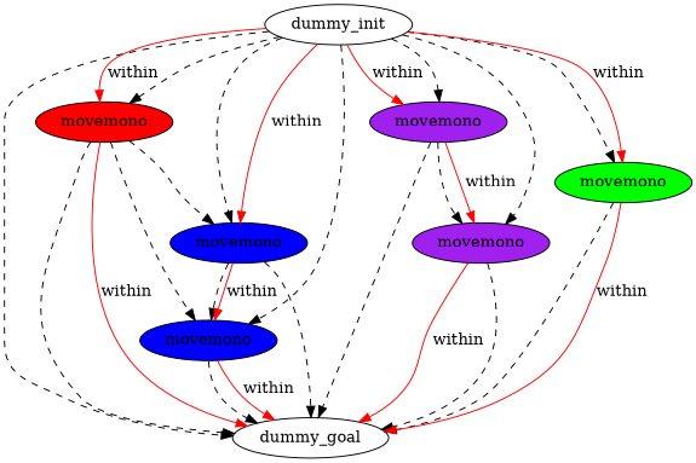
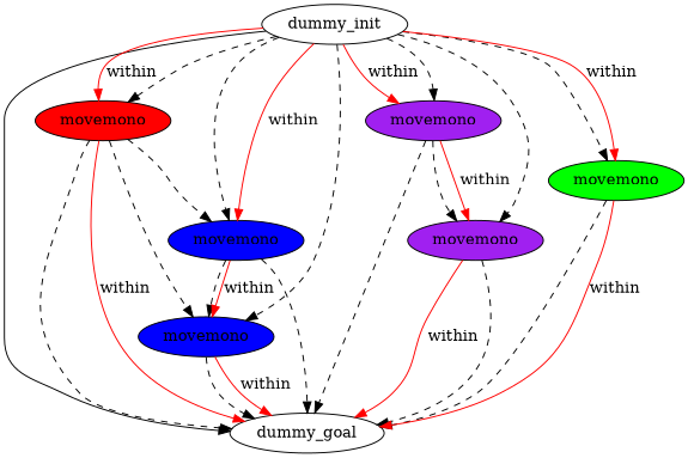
  digraph {
    node [fillcolor=white style=filled]
    edge [color=black style=dashed]
    n1 [label=dummy_init]
    n2 [label=dummy_goal]
    n3 [fillcolor=blue label=movemono]
    n4 [fillcolor=purple label=movemono]
    n5 [fillcolor=purple label=movemono]
    n6 [fillcolor=red label=movemono]
    n7 [fillcolor=green label=movemono]
    n8 [fillcolor=blue label=movemono]
-   n1 -> n2
+   n1 -> n2 [style=solid]
    n1 -> n3
    n1 -> n4
    n1 -> n5
    n1 -> n5 [color=red label=within style=""]
    n1 -> n6
    n1 -> n6 [color=red label=within style=""]
    n1 -> n7
    n1 -> n7 [color=red label=within style=""]
    n1 -> n8
    n1 -> n8 [color=red label=within style=""]
    n3 -> n2
    n3 -> n2 [color=red label=within style=""]
    n4 -> n2
    n4 -> n2 [color=red label=within style=""]
    n5 -> n2
    n5 -> n4
    n5 -> n4 [color=red label=within style=""]
    n6 -> n2
    n6 -> n2 [color=red label=within style=""]
    n6 -> n3
    n6 -> n8
    n7 -> n2
    n7 -> n2 [color=red label=within style=""]
    n8 -> n2
    n8 -> n3
    n8 -> n3 [color=red label=within style=""]
  }
